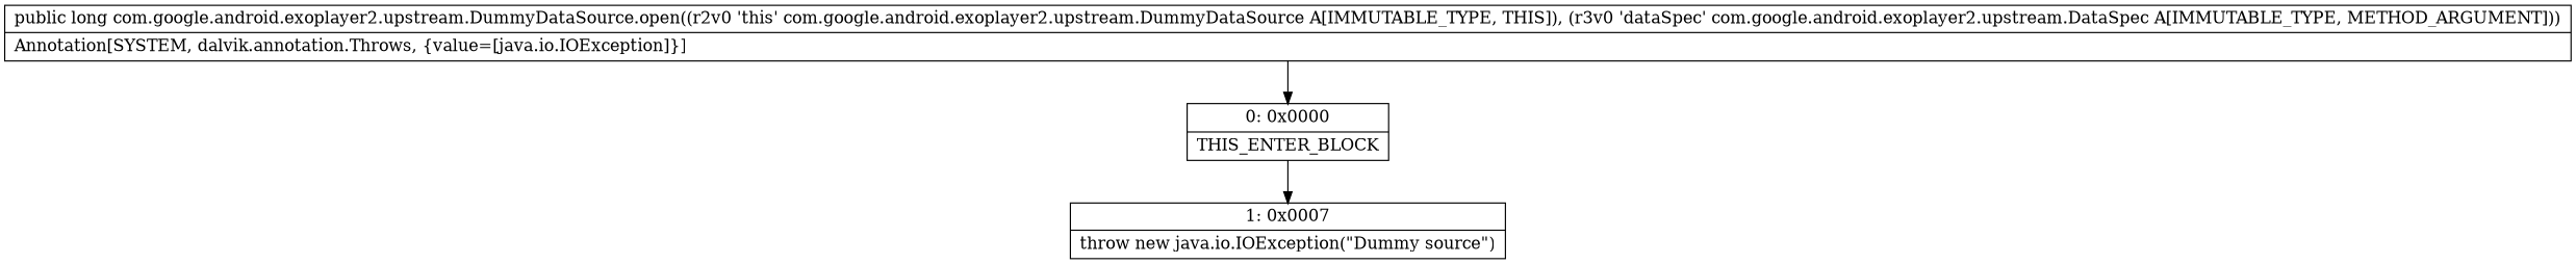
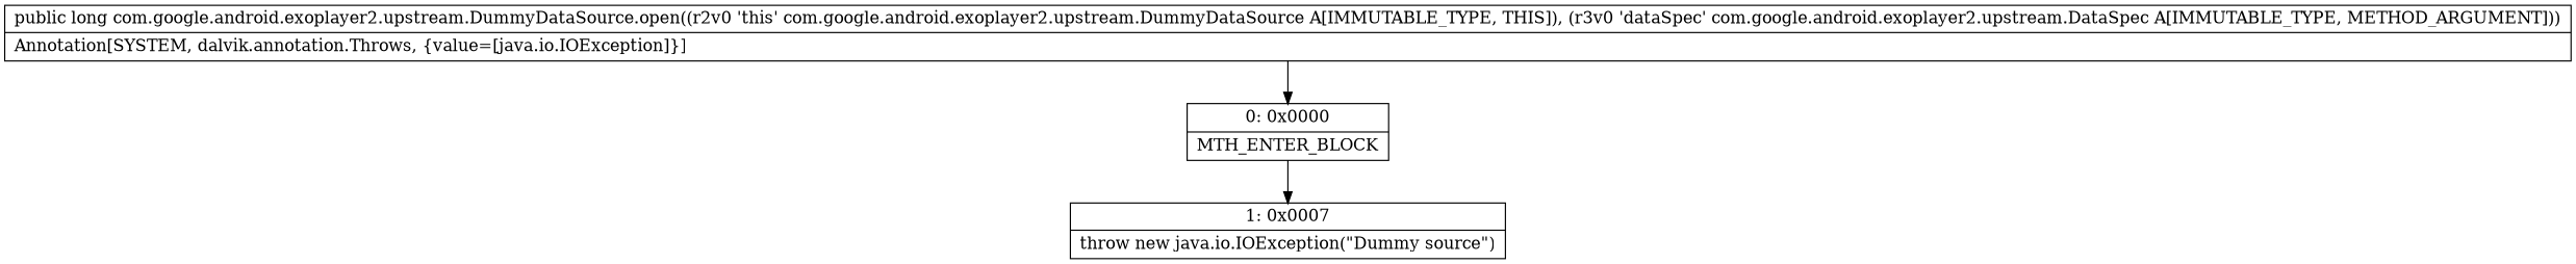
  digraph {
    node [shape=record]
-   n1 [label="{0\:\ 0x0000|THIS_ENTER_BLOCK\l}"]
+   n1 [label="{0\:\ 0x0000|MTH_ENTER_BLOCK\l}"]
    n2 [label="{1\:\ 0x0007|throw new java.io.IOException(\"Dummy source\")\l}"]
    n3 [label="{public long com.google.android.exoplayer2.upstream.DummyDataSource.open((r2v0 'this' com.google.android.exoplayer2.upstream.DummyDataSource A[IMMUTABLE_TYPE, THIS]), (r3v0 'dataSpec' com.google.android.exoplayer2.upstream.DataSpec A[IMMUTABLE_TYPE, METHOD_ARGUMENT]))  | Annotation[SYSTEM, dalvik.annotation.Throws, \{value=[java.io.IOException]\}]\l}"]
    n1 -> n2
    n3 -> n1
  }
